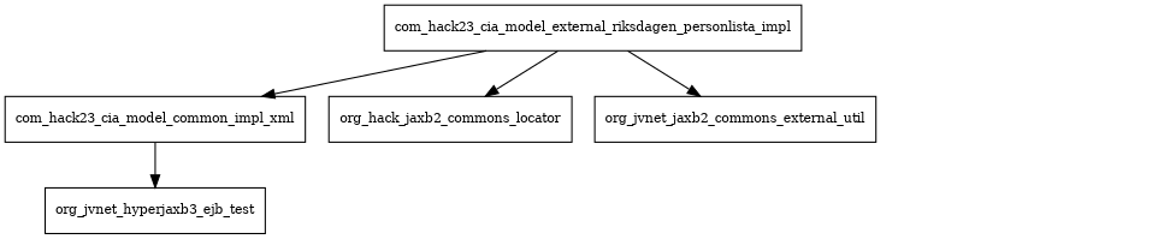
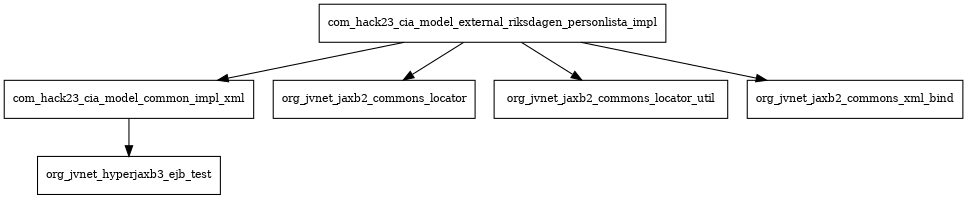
  digraph {
    node [fontsize=10.0 shape=box]
    com_hack23_cia_model_external_riksdagen_personlista_impl
    com_hack23_cia_model_common_impl_xml
-   org_jvnet_jaxb2_commons_locator [label=org_hack_jaxb2_commons_locator]
-   org_jvnet_jaxb2_commons_locator_util [label=org_jvnet_jaxb2_commons_external_util]
+   org_jvnet_jaxb2_commons_locator
+   org_jvnet_jaxb2_commons_locator_util
+   org_jvnet_jaxb2_commons_xml_bind
    org_jvnet_hyperjaxb3_ejb_test
    com_hack23_cia_model_external_riksdagen_personlista_impl -> com_hack23_cia_model_common_impl_xml
    com_hack23_cia_model_external_riksdagen_personlista_impl -> org_jvnet_jaxb2_commons_locator
    com_hack23_cia_model_external_riksdagen_personlista_impl -> org_jvnet_jaxb2_commons_locator_util
+   com_hack23_cia_model_external_riksdagen_personlista_impl -> org_jvnet_jaxb2_commons_xml_bind
    com_hack23_cia_model_common_impl_xml -> org_jvnet_hyperjaxb3_ejb_test
  }
